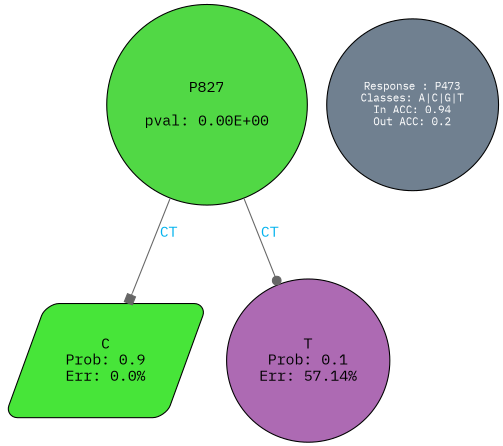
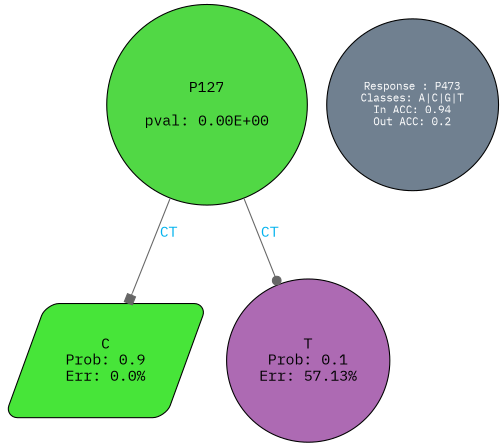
  digraph {
    fontname="IBM Plex Mono"
    ranksep=equally
    splines=polylines
    node [color=black fontname="IBM Plex Mono" shape=circle style="filled, rounded"]
    edge [color=gray40 fontcolor=deepskyblue2 fontname="IBM Plex Mono"]
    n1 [fillcolor="#47e539" label="C\nProb: 0.9\nErr: 0.0%" shape=parallelogram]
-   n2 [fillcolor="#ad6ab3" label="T\nProb: 0.1\nErr: 57.14%"]
+   n2 [fillcolor="#ad6ab3" label="T\nProb: 0.1\nErr: 57.13%"]
    n3 [align=left fillcolor=slategray fontcolor=white fontsize=10 label="Response : P473\nClasses: A|C|G|T\nIn ACC: 0.94\nOut ACC: 0.2\n" style=filled]
-   n4 [fillcolor="#51d845" label="P827\n\npval: 0.00E+00"]
+   n4 [fillcolor="#51d845" label="P127\n\npval: 0.00E+00"]
    subgraph sub_1 {
      rank=same
      n1
      n2
    }
    subgraph sub_2 {
      rank=same
      n3
      n4
    }
    n4 -> n1 [arrowhead=box label=CT]
    n4 -> n2 [arrowhead=dot label=CT]
  }
